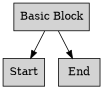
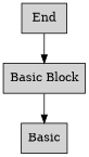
  digraph {
    node [shape=box style=filled]
-   n1 [label=Start]
+   n1 [label=Basic]
    n2 [label="Basic Block"]
    n3 [label=End]
    n2 -> n1
-   n2 -> n3
+   n3 -> n2
  }
